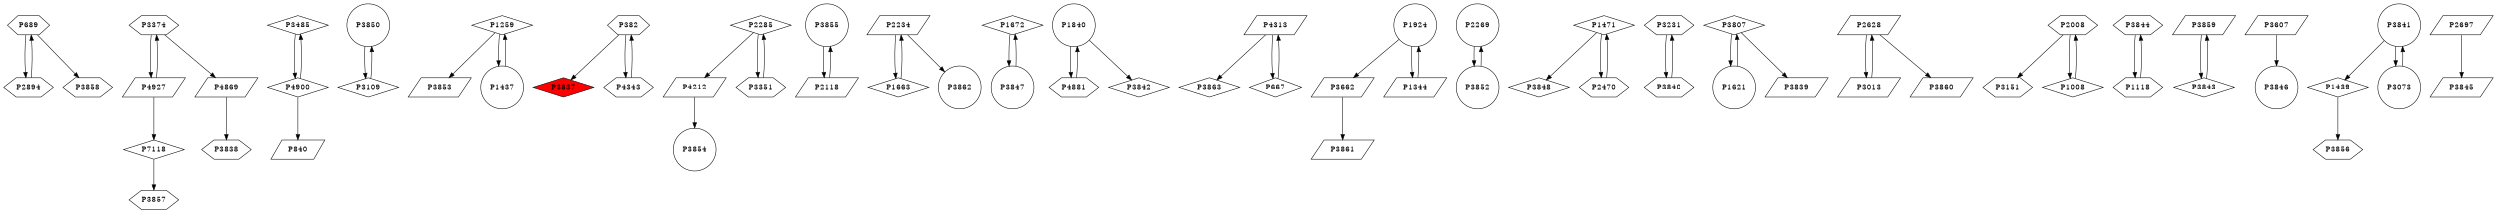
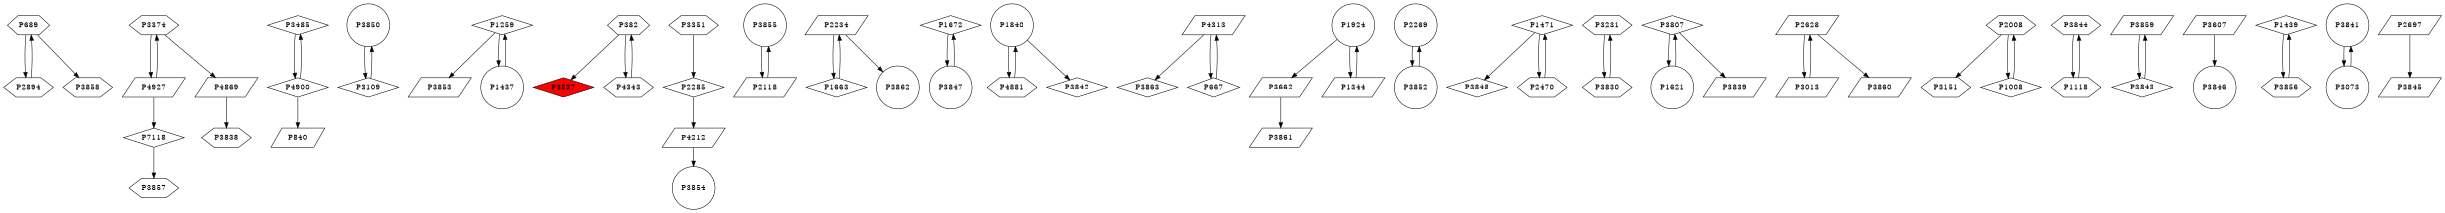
  digraph {
    node [shape=parallelogram]
    P689 [shape=hexagon]
    P2894 [shape=hexagon]
    P3858 [shape=hexagon]
    P4869
    P3838 [shape=hexagon]
    P4927
    P3374 [shape=hexagon]
    n8 [label=P7118 shape=diamond]
    P3857 [shape=hexagon]
    P3485 [shape=diamond]
    P4900 [shape=diamond]
    P840
    P3850 [shape=circle]
    P3109 [shape=diamond]
    P1259 [shape=diamond]
    P3853
    P1437 [shape=circle]
    P3837 [fillcolor=red shape=diamond style=filled]
    P382 [shape=hexagon]
    P4343 [shape=hexagon]
    P2285 [shape=diamond]
    P4212
    P3351 [shape=hexagon]
    P3854 [shape=circle]
    P3855 [shape=circle]
    P2118
    P2234
    P1663 [shape=diamond]
    P3862 [shape=circle]
    P1672 [shape=diamond]
    P3847 [shape=circle]
    n32 [label=P1840 shape=circle]
    P4881 [shape=hexagon]
    P3842 [shape=diamond]
    P4313
    P3863 [shape=diamond]
    P667 [shape=diamond]
    P1924 [shape=circle]
    P3662
    P1344
    P3861
    P2269 [shape=circle]
    P3852 [shape=circle]
    n44 [label=P1471 shape=diamond]
    P3848 [shape=diamond]
    P2470 [shape=hexagon]
    P3231 [shape=hexagon]
-   P3840 [shape=hexagon]
+   P3840 [shape=hexagon label=P3830]
    P3807 [shape=diamond]
    P1621 [shape=circle]
    P3839
    P2628
    P3013
    P3860
    n55 [label=P3151 shape=hexagon]
    P2008 [shape=hexagon]
    P1008 [shape=diamond]
    P3844 [shape=hexagon]
    P1118 [shape=hexagon]
    P3859
    P3843 [shape=diamond]
    P3607
    P3846 [shape=circle]
    P1439 [shape=diamond]
    P3856 [shape=hexagon]
    P3841 [shape=circle]
    P3073 [shape=circle]
    P2697
    P3845
    P689 -> P2894
    P689 -> P3858
    P2894 -> P689
    P4869 -> P3838
    P4927 -> P3374
    P4927 -> n8
    P3374 -> P4869
    P3374 -> P4927
    n8 -> P3857
    P3485 -> P4900
    P4900 -> P3485
    P4900 -> P840
    P3850 -> P3109
    P3109 -> P3850
    P1259 -> P3853
    P1259 -> P1437
    P1437 -> P1259
    P382 -> P3837
    P382 -> P4343
    P4343 -> P382
    P2285 -> P4212
-   P2285 -> P3351
    P4212 -> P3854
    P3351 -> P2285
    P3855 -> P2118
    P2118 -> P3855
    P2234 -> P1663
    P2234 -> P3862
    P1663 -> P2234
    P1672 -> P3847
    P3847 -> P1672
    n32 -> P4881
    n32 -> P3842
    P4881 -> n32
    P4313 -> P3863
    P4313 -> P667
    P667 -> P4313
    P1924 -> P3662
    P1924 -> P1344
    P3662 -> P3861
    P1344 -> P1924
    P2269 -> P3852
    P3852 -> P2269
    n44 -> P3848
    n44 -> P2470
    P2470 -> n44
    P3231 -> P3840
    P3840 -> P3231
    P3807 -> P1621
    P3807 -> P3839
    P1621 -> P3807
    P2628 -> P3013
    P2628 -> P3860
    P3013 -> P2628
    P2008 -> n55
    P2008 -> P1008
    P1008 -> P2008
    P3844 -> P1118
    P1118 -> P3844
    P3859 -> P3843
    P3843 -> P3859
    P3607 -> P3846
    P1439 -> P3856
-   P3841 -> P1439
+   P3856 -> P1439
    P3841 -> P3073
    P3073 -> P3841
    P2697 -> P3845
  }
